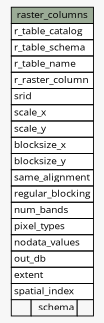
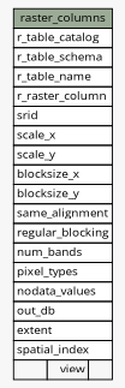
  digraph {
    bgcolor="#f7f7f7"
    fontname="Open Sans"
    fontsize=11
    nodesep=0.18
    rankdir=TB
    ranksep=0.46
-   n1 [fontname="Open Sans" fontsize=11 label=<     <TABLE BORDER="0" CELLBORDER="1" CELLSPACING="0" BGCOLOR="#ffffff">       <TR><TD COLSPAN="3" BGCOLOR="#9bab96" ALIGN="CENTER">raster_columns</TD></TR>       <TR><TD PORT="r_table_catalog" COLSPAN="3" ALIGN="LEFT">r_table_catalog</TD></TR>       <TR><TD PORT="r_table_schema" COLSPAN="3" ALIGN="LEFT">r_table_schema</TD></TR>       <TR><TD PORT="r_table_name" COLSPAN="3" ALIGN="LEFT">r_table_name</TD></TR>       <TR><TD PORT="r_raster_column" COLSPAN="3" ALIGN="LEFT">r_raster_column</TD></TR>       <TR><TD PORT="srid" COLSPAN="3" ALIGN="LEFT">srid</TD></TR>       <TR><TD PORT="scale_x" COLSPAN="3" ALIGN="LEFT">scale_x</TD></TR>       <TR><TD PORT="scale_y" COLSPAN="3" ALIGN="LEFT">scale_y</TD></TR>       <TR><TD PORT="blocksize_x" COLSPAN="3" ALIGN="LEFT">blocksize_x</TD></TR>       <TR><TD PORT="blocksize_y" COLSPAN="3" ALIGN="LEFT">blocksize_y</TD></TR>       <TR><TD PORT="same_alignment" COLSPAN="3" ALIGN="LEFT">same_alignment</TD></TR>       <TR><TD PORT="regular_blocking" COLSPAN="3" ALIGN="LEFT">regular_blocking</TD></TR>       <TR><TD PORT="num_bands" COLSPAN="3" ALIGN="LEFT">num_bands</TD></TR>       <TR><TD PORT="pixel_types" COLSPAN="3" ALIGN="LEFT">pixel_types</TD></TR>       <TR><TD PORT="nodata_values" COLSPAN="3" ALIGN="LEFT">nodata_values</TD></TR>       <TR><TD PORT="out_db" COLSPAN="3" ALIGN="LEFT">out_db</TD></TR>       <TR><TD PORT="extent" COLSPAN="3" ALIGN="LEFT">extent</TD></TR>       <TR><TD PORT="spatial_index" COLSPAN="3" ALIGN="LEFT">spatial_index</TD></TR>       <TR><TD ALIGN="LEFT" BGCOLOR="#f7f7f7">  </TD><TD ALIGN="RIGHT" BGCOLOR="#f7f7f7">schema</TD><TD ALIGN="RIGHT" BGCOLOR="#f7f7f7">  </TD></TR>     </TABLE>> shape=plaintext]
+   n1 [fontname="Open Sans" fontsize=11 label=<     <TABLE BORDER="0" CELLBORDER="1" CELLSPACING="0" BGCOLOR="#ffffff">       <TR><TD COLSPAN="3" BGCOLOR="#9bab96" ALIGN="CENTER">raster_columns</TD></TR>       <TR><TD PORT="r_table_catalog" COLSPAN="3" ALIGN="LEFT">r_table_catalog</TD></TR>       <TR><TD PORT="r_table_schema" COLSPAN="3" ALIGN="LEFT">r_table_schema</TD></TR>       <TR><TD PORT="r_table_name" COLSPAN="3" ALIGN="LEFT">r_table_name</TD></TR>       <TR><TD PORT="r_raster_column" COLSPAN="3" ALIGN="LEFT">r_raster_column</TD></TR>       <TR><TD PORT="srid" COLSPAN="3" ALIGN="LEFT">srid</TD></TR>       <TR><TD PORT="scale_x" COLSPAN="3" ALIGN="LEFT">scale_x</TD></TR>       <TR><TD PORT="scale_y" COLSPAN="3" ALIGN="LEFT">scale_y</TD></TR>       <TR><TD PORT="blocksize_x" COLSPAN="3" ALIGN="LEFT">blocksize_x</TD></TR>       <TR><TD PORT="blocksize_y" COLSPAN="3" ALIGN="LEFT">blocksize_y</TD></TR>       <TR><TD PORT="same_alignment" COLSPAN="3" ALIGN="LEFT">same_alignment</TD></TR>       <TR><TD PORT="regular_blocking" COLSPAN="3" ALIGN="LEFT">regular_blocking</TD></TR>       <TR><TD PORT="num_bands" COLSPAN="3" ALIGN="LEFT">num_bands</TD></TR>       <TR><TD PORT="pixel_types" COLSPAN="3" ALIGN="LEFT">pixel_types</TD></TR>       <TR><TD PORT="nodata_values" COLSPAN="3" ALIGN="LEFT">nodata_values</TD></TR>       <TR><TD PORT="out_db" COLSPAN="3" ALIGN="LEFT">out_db</TD></TR>       <TR><TD PORT="extent" COLSPAN="3" ALIGN="LEFT">extent</TD></TR>       <TR><TD PORT="spatial_index" COLSPAN="3" ALIGN="LEFT">spatial_index</TD></TR>       <TR><TD ALIGN="LEFT" BGCOLOR="#f7f7f7">  </TD><TD ALIGN="RIGHT" BGCOLOR="#f7f7f7">view</TD><TD ALIGN="RIGHT" BGCOLOR="#f7f7f7">  </TD></TR>     </TABLE>> shape=plaintext]
  }
